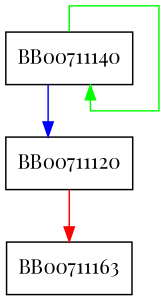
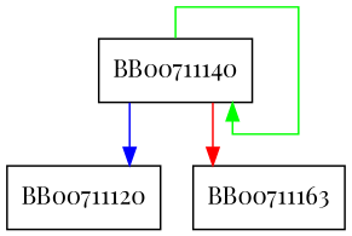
  digraph {
    fontname="Playfair Display"
    splines=ortho
    node [fontname="Playfair Display" shape=box]
    edge [fontname="Playfair Display"]
    BB00711140
    BB00711120
    BB00711163
    BB00711140 -> BB00711140 [color=green]
    BB00711140 -> BB00711120 [color=blue]
-   BB00711120 -> BB00711163 [color=red]
+   BB00711140 -> BB00711163 [color=red]
  }
